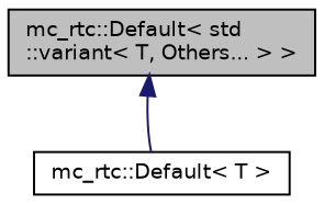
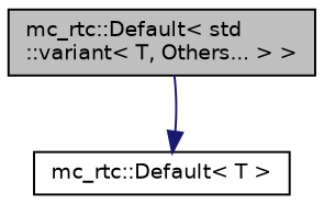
  digraph {
    node [color=black fontname=Helvetica fontsize=10 shape=record style=filled]
    n1 [fillcolor=grey75 fontcolor=black height=0.2 label="mc_rtc::Default\< std\l::variant\< T, Others... \> \>" width=0.4]
    n2 [fillcolor=white height=0.2 label="mc_rtc::Default\< T \>" width=0.4]
-   n1 -> n2 [color=midnightblue dir=back fontname=Helvetica fontsize=10 labelfontname=Helvetica labelfontsize=10 style=solid]
+   n2 -> n1 [color=midnightblue dir=back fontname=Helvetica fontsize=10 labelfontname=Helvetica labelfontsize=10 style=solid]
  }
